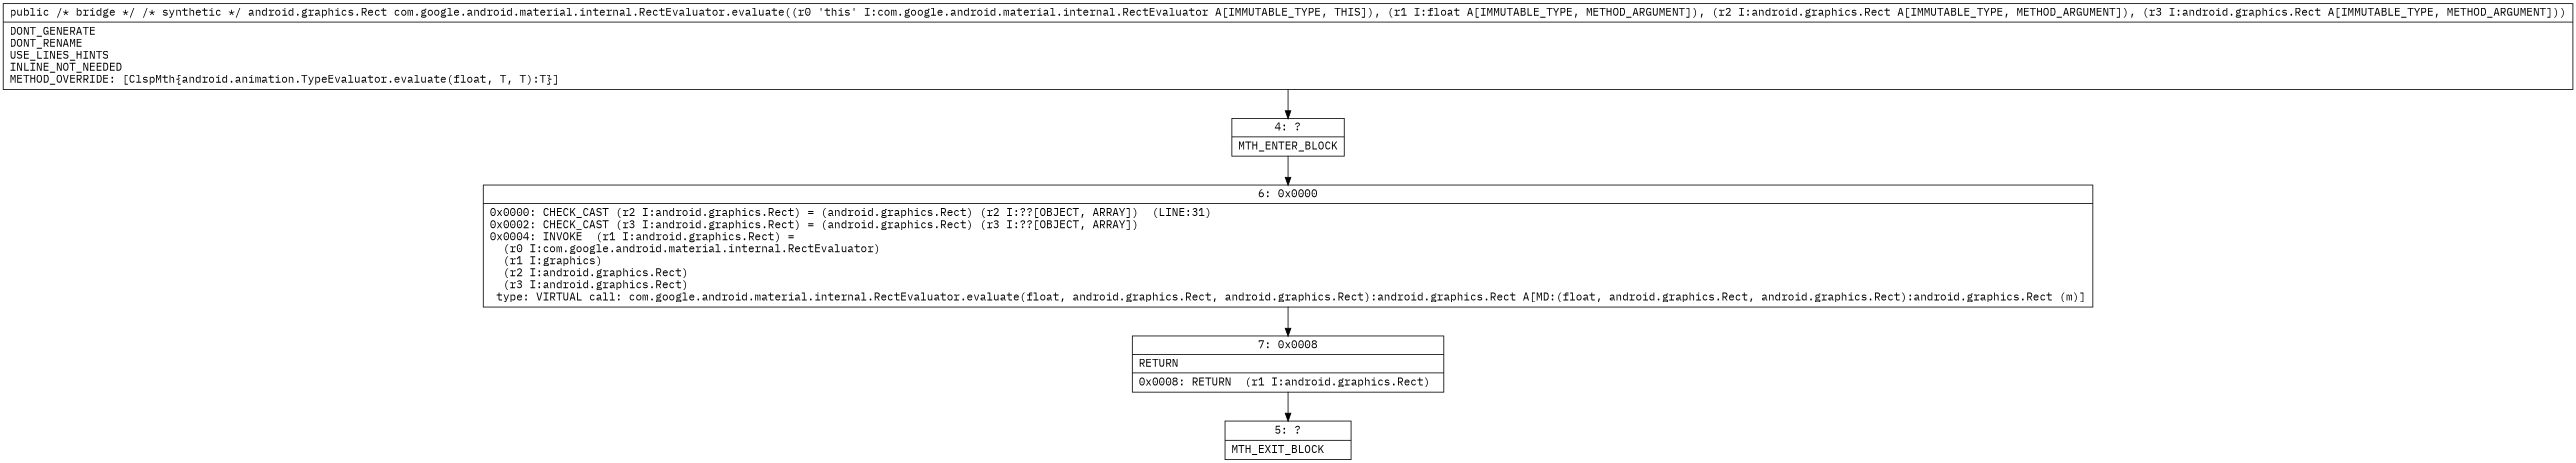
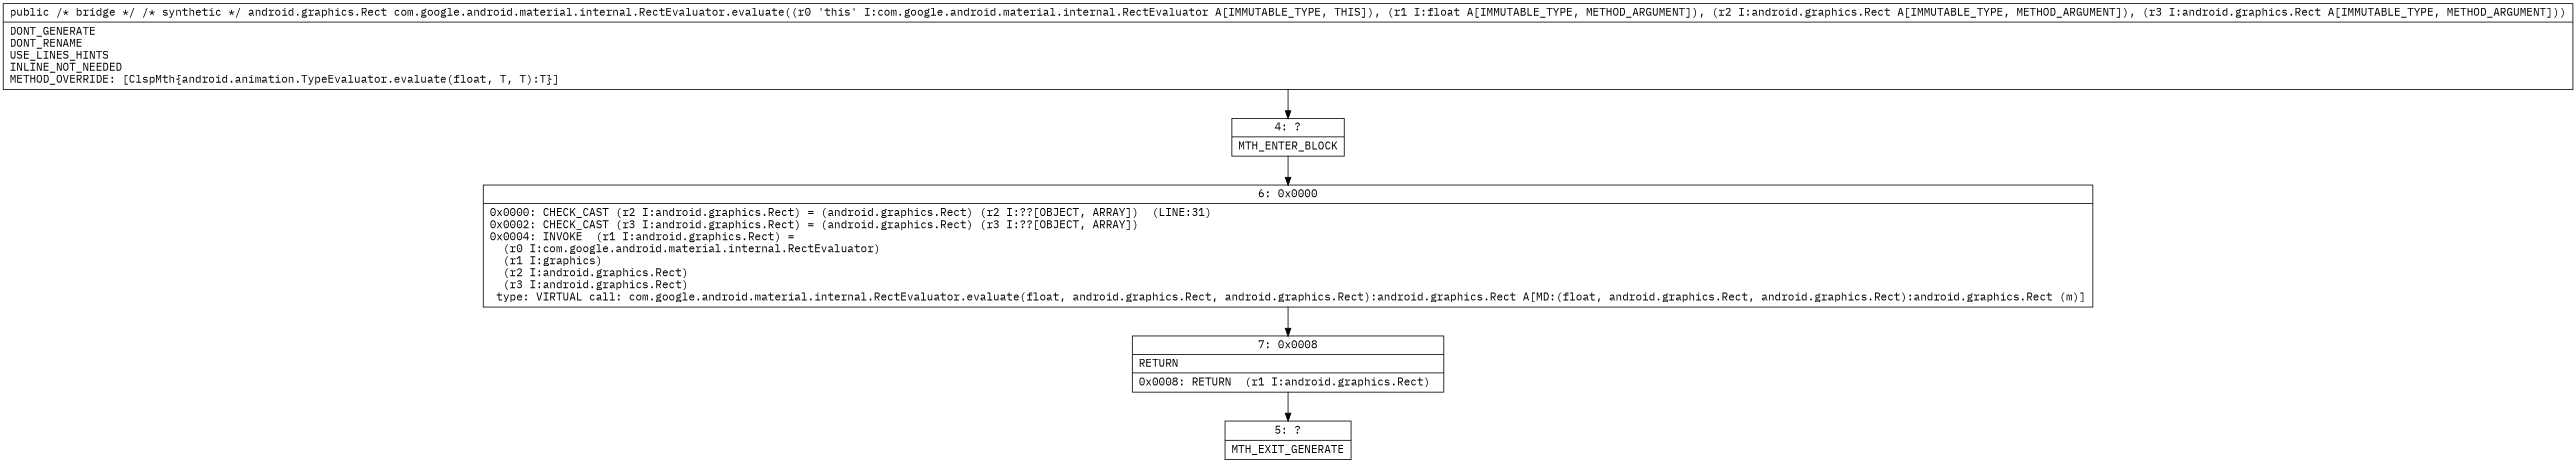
  digraph {
    fontname="IBM Plex Mono"
    node [fontname="IBM Plex Mono" shape=record]
    edge [fontname="IBM Plex Mono"]
    n1 [label="{4\:\ ?|MTH_ENTER_BLOCK\l}"]
    n2 [label="{6\:\ 0x0000|0x0000: CHECK_CAST (r2 I:android.graphics.Rect) = (android.graphics.Rect) (r2 I:??[OBJECT, ARRAY])  (LINE:31)\l0x0002: CHECK_CAST (r3 I:android.graphics.Rect) = (android.graphics.Rect) (r3 I:??[OBJECT, ARRAY]) \l0x0004: INVOKE  (r1 I:android.graphics.Rect) = \l  (r0 I:com.google.android.material.internal.RectEvaluator)\l  (r1 I:graphics)\l  (r2 I:android.graphics.Rect)\l  (r3 I:android.graphics.Rect)\l type: VIRTUAL call: com.google.android.material.internal.RectEvaluator.evaluate(float, android.graphics.Rect, android.graphics.Rect):android.graphics.Rect A[MD:(float, android.graphics.Rect, android.graphics.Rect):android.graphics.Rect (m)]\l}"]
    n3 [label="{7\:\ 0x0008|RETURN\l|0x0008: RETURN  (r1 I:android.graphics.Rect) \l}"]
-   n4 [label="{5\:\ ?|MTH_EXIT_BLOCK\l}"]
+   n4 [label="{5\:\ ?|MTH_EXIT_GENERATE\l}"]
    n5 [label="{public \/* bridge *\/ \/* synthetic *\/ android.graphics.Rect com.google.android.material.internal.RectEvaluator.evaluate((r0 'this' I:com.google.android.material.internal.RectEvaluator A[IMMUTABLE_TYPE, THIS]), (r1 I:float A[IMMUTABLE_TYPE, METHOD_ARGUMENT]), (r2 I:android.graphics.Rect A[IMMUTABLE_TYPE, METHOD_ARGUMENT]), (r3 I:android.graphics.Rect A[IMMUTABLE_TYPE, METHOD_ARGUMENT]))  | DONT_GENERATE\lDONT_RENAME\lUSE_LINES_HINTS\lINLINE_NOT_NEEDED\lMETHOD_OVERRIDE: [ClspMth\{android.animation.TypeEvaluator.evaluate(float, T, T):T\}]\l}"]
    n1 -> n2
    n2 -> n3
    n3 -> n4
    n5 -> n1
  }
